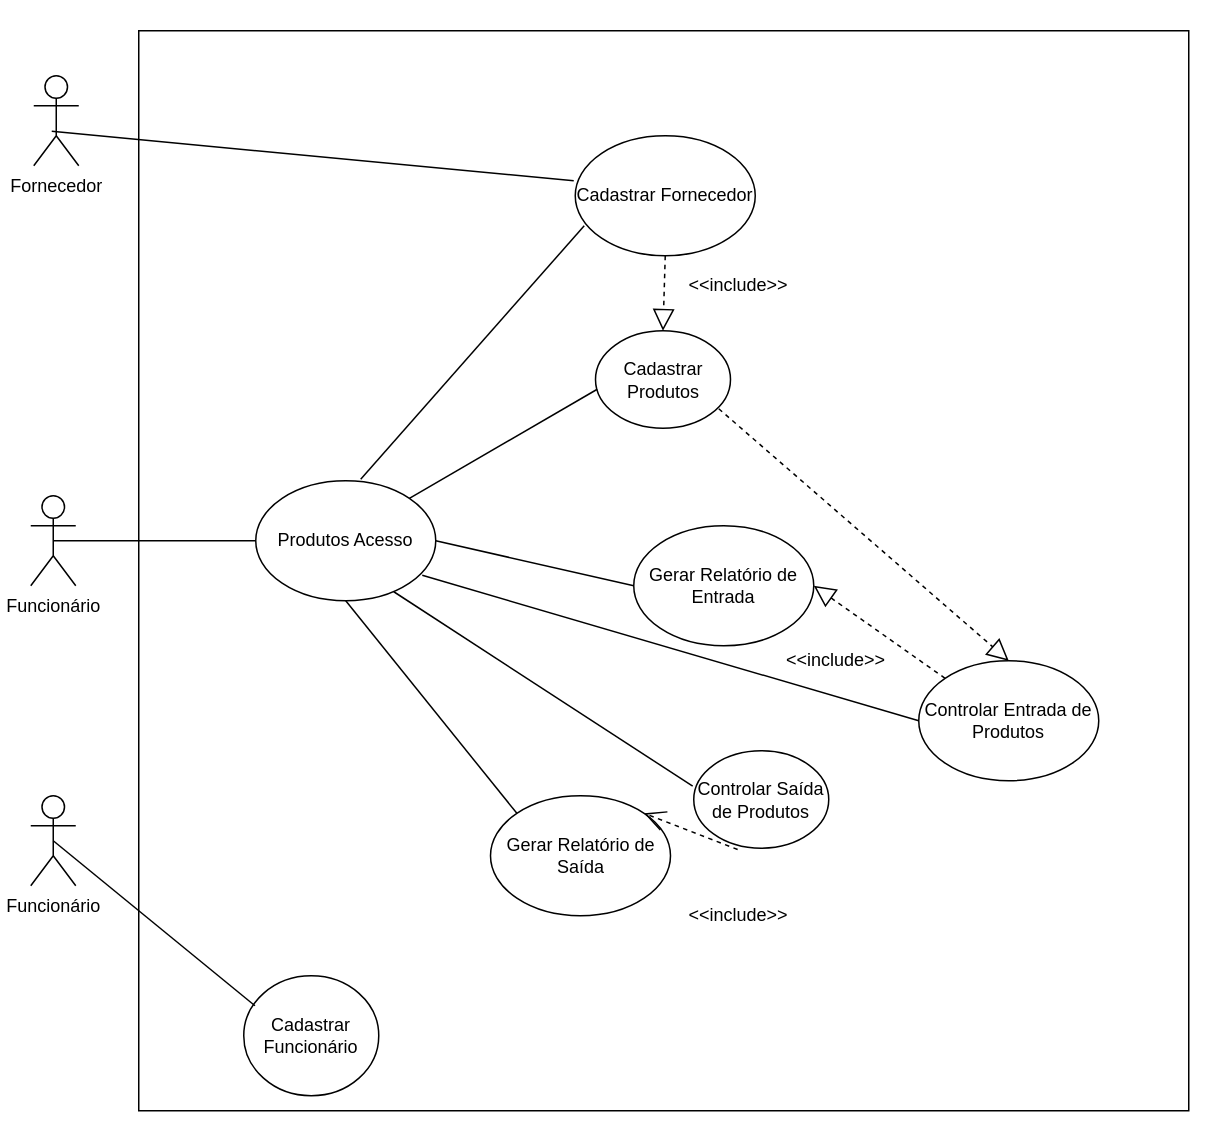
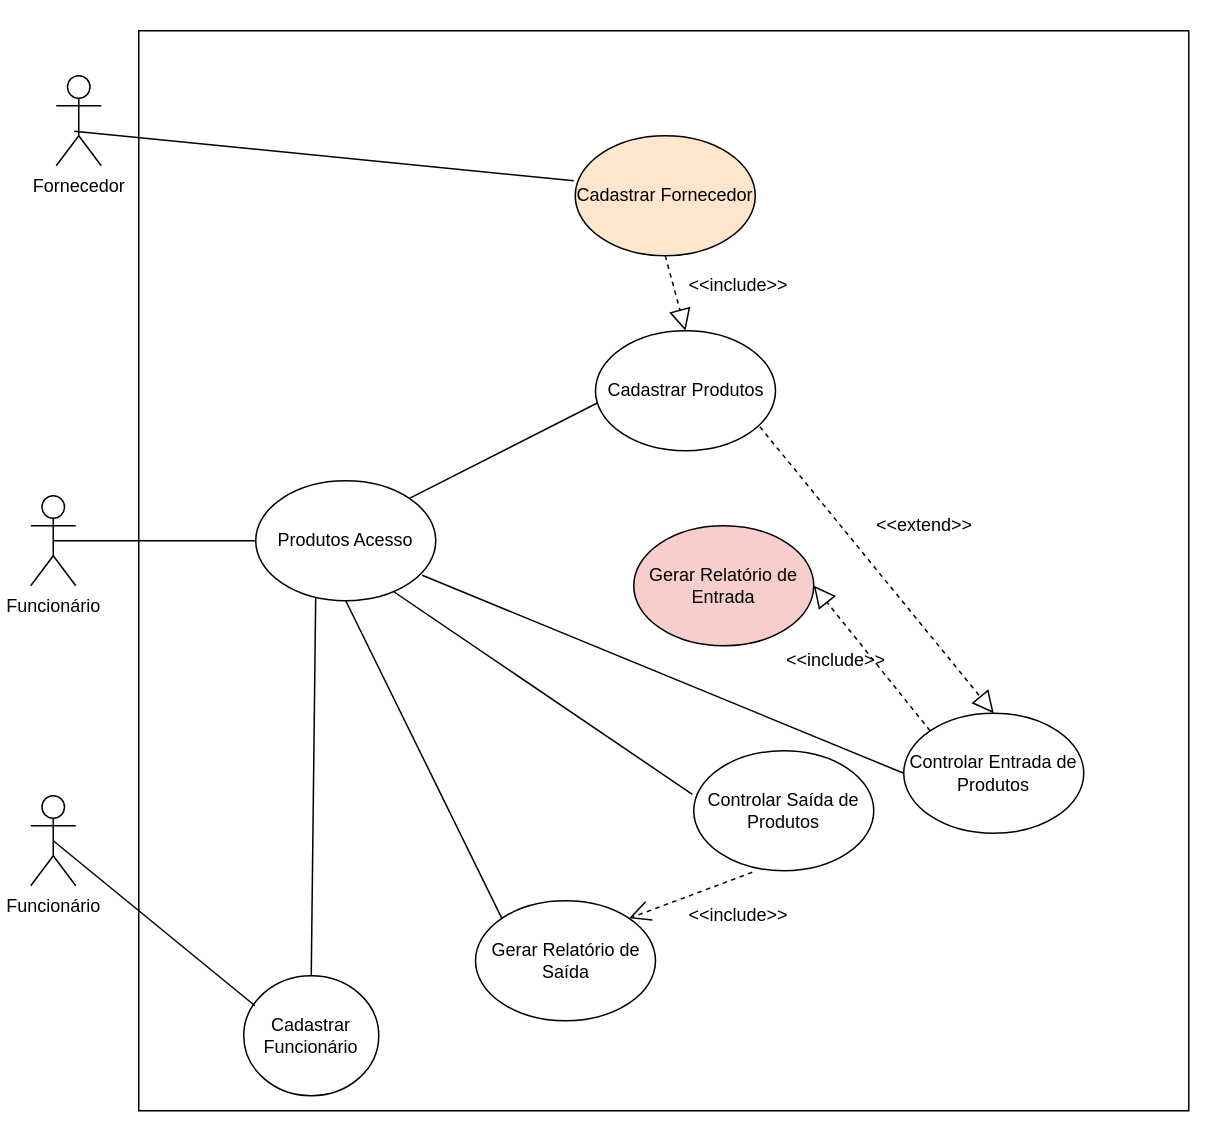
  <mxCell id="0" />
  <mxCell id="1" parent="0" />
  <mxCell id="2" value="" style="rounded=0;whiteSpace=wrap;html=1;" parent="1" vertex="1"><mxGeometry x="92" y="20" width="700" height="720" as="geometry" /></mxCell>
  <mxCell id="3" value="Produtos Acesso" style="ellipse;whiteSpace=wrap;html=1;" parent="1" vertex="1"><mxGeometry x="170" y="320" width="120" height="80" as="geometry" /></mxCell>
  <mxCell id="4" value="Funcionário" style="shape=umlActor;verticalLabelPosition=bottom;labelBackgroundColor=#ffffff;verticalAlign=top;html=1;outlineConnect=0;" parent="1" vertex="1"><mxGeometry x="20" y="330" width="30" height="60" as="geometry" /></mxCell>
  <mxCell id="5" value="" style="endArrow=none;html=1;exitX=0.5;exitY=0.5;exitDx=0;exitDy=0;exitPerimeter=0;entryX=0;entryY=0.5;entryDx=0;entryDy=0;" parent="1" source="4" target="3" edge="1"><mxGeometry width="50" height="50" relative="1" as="geometry"><mxPoint x="70" y="400" as="sourcePoint" /><mxPoint x="120" y="350" as="targetPoint" /></mxGeometry></mxCell>
- <mxCell id="6" value="Cadastrar Produtos" style="ellipse;whiteSpace=wrap;html=1;" parent="1" vertex="1"><mxGeometry x="396.5" y="220" width="90" height="65" as="geometry" /></mxCell>
- <mxCell id="7" value="Gerar Relatório de Entrada" style="ellipse;whiteSpace=wrap;html=1;" parent="1" vertex="1"><mxGeometry x="422" y="350" width="120" height="80" as="geometry" /></mxCell>
- <mxCell id="8" value="Gerar Relatório de Saída" style="ellipse;whiteSpace=wrap;html=1;" parent="1" vertex="1"><mxGeometry x="326.5" y="530" width="120" height="80" as="geometry" /></mxCell>
- <mxCell id="9" value="Cadastrar Fornecedor" style="ellipse;whiteSpace=wrap;html=1;" parent="1" vertex="1"><mxGeometry x="383" y="90" width="120" height="80" as="geometry" /></mxCell>
- <mxCell id="10" value="Controlar Entrada de Produtos" style="ellipse;whiteSpace=wrap;html=1;" parent="1" vertex="1"><mxGeometry x="612" y="440" width="120" height="80" as="geometry" /></mxCell>
- <mxCell id="11" value="Fornecedor" style="shape=umlActor;verticalLabelPosition=bottom;labelBackgroundColor=#ffffff;verticalAlign=top;html=1;" parent="1" vertex="1"><mxGeometry x="22" y="50" width="30" height="60" as="geometry" /></mxCell>
- <mxCell id="12" value="Controlar Saída de Produtos" style="ellipse;whiteSpace=wrap;html=1;" parent="1" vertex="1"><mxGeometry x="462" y="500" width="90" height="65" as="geometry" /></mxCell>
+ <mxCell id="6" value="Cadastrar Produtos" style="ellipse;whiteSpace=wrap;html=1;" parent="1" vertex="1"><mxGeometry x="396.5" y="220" width="120" height="80" as="geometry" /></mxCell>
+ <mxCell id="7" value="Gerar Relatório de Entrada" style="ellipse;whiteSpace=wrap;html=1;fillColor=#f8cecc;" parent="1" vertex="1"><mxGeometry x="422" y="350" width="120" height="80" as="geometry" /></mxCell>
+ <mxCell id="8" value="Gerar Relatório de Saída" style="ellipse;whiteSpace=wrap;html=1;" parent="1" vertex="1"><mxGeometry x="316.5" y="600" width="120" height="80" as="geometry" /></mxCell>
+ <mxCell id="9" value="Cadastrar Fornecedor" style="ellipse;whiteSpace=wrap;html=1;fillColor=#ffe6cc;" parent="1" vertex="1"><mxGeometry x="383" y="90" width="120" height="80" as="geometry" /></mxCell>
+ <mxCell id="10" value="Controlar Entrada de Produtos" style="ellipse;whiteSpace=wrap;html=1;" parent="1" vertex="1"><mxGeometry x="602" y="475" width="120" height="80" as="geometry" /></mxCell>
+ <mxCell id="11" value="Fornecedor" style="shape=umlActor;verticalLabelPosition=bottom;labelBackgroundColor=#ffffff;verticalAlign=top;html=1;" parent="1" vertex="1"><mxGeometry x="37" y="50" width="30" height="60" as="geometry" /></mxCell>
+ <mxCell id="12" value="Controlar Saída de Produtos" style="ellipse;whiteSpace=wrap;html=1;" parent="1" vertex="1"><mxGeometry x="462" y="500" width="120" height="80" as="geometry" /></mxCell>
  <mxCell id="13" value="" style="endArrow=block;dashed=1;endFill=0;endSize=12;html=1;exitX=0.5;exitY=1;exitDx=0;exitDy=0;entryX=0.5;entryY=0;entryDx=0;entryDy=0;" parent="1" source="9" target="6" edge="1"><mxGeometry width="160" relative="1" as="geometry"><mxPoint x="692" y="190" as="sourcePoint" /><mxPoint x="862" y="190" as="targetPoint" /></mxGeometry></mxCell>
  <mxCell id="14" value="" style="endArrow=block;dashed=1;endFill=0;endSize=12;html=1;exitX=0;exitY=0;exitDx=0;exitDy=0;entryX=1;entryY=0.5;entryDx=0;entryDy=0;" parent="1" source="10" target="7" edge="1"><mxGeometry width="160" relative="1" as="geometry"><mxPoint x="652" y="250" as="sourcePoint" /><mxPoint x="812" y="250" as="targetPoint" /></mxGeometry></mxCell>
  <mxCell id="15" value="" style="endArrow=open;dashed=1;endFill=0;endSize=12;html=1;exitX=0.325;exitY=1.013;exitDx=0;exitDy=0;exitPerimeter=0;entryX=1;entryY=0;entryDx=0;entryDy=0;" parent="1" source="12" target="8" edge="1"><mxGeometry width="160" relative="1" as="geometry"><mxPoint x="632" y="580" as="sourcePoint" /><mxPoint x="792" y="580" as="targetPoint" /></mxGeometry></mxCell>
  <mxCell id="16" value="" style="endArrow=none;html=1;exitX=0.4;exitY=0.617;exitDx=0;exitDy=0;exitPerimeter=0;" parent="1" source="11" edge="1"><mxGeometry width="50" height="50" relative="1" as="geometry"><mxPoint x="112" y="190" as="sourcePoint" /><mxPoint x="382" y="120" as="targetPoint" /></mxGeometry></mxCell>
  <mxCell id="17" value="&amp;lt;&amp;lt;include&amp;gt;&amp;gt;" style="text;html=1;resizable=0;points=[];autosize=1;align=left;verticalAlign=top;spacingTop=-4;" parent="1" vertex="1"><mxGeometry x="456.5" y="180" width="80" height="20" as="geometry" /></mxCell>
- <mxCell id="18" value="" style="endArrow=none;html=1;exitX=0.583;exitY=-0.012;exitDx=0;exitDy=0;exitPerimeter=0;entryX=0.05;entryY=0.75;entryDx=0;entryDy=0;entryPerimeter=0;" parent="1" source="3" target="9" edge="1"><mxGeometry width="50" height="50" relative="1" as="geometry"><mxPoint x="232" y="280" as="sourcePoint" /><mxPoint x="282" y="230" as="targetPoint" /></mxGeometry></mxCell>
  <mxCell id="19" value="" style="endArrow=none;html=1;exitX=1;exitY=0;exitDx=0;exitDy=0;entryX=0.013;entryY=0.6;entryDx=0;entryDy=0;entryPerimeter=0;" parent="1" source="3" target="6" edge="1"><mxGeometry width="50" height="50" relative="1" as="geometry"><mxPoint x="302" y="330" as="sourcePoint" /><mxPoint x="352" y="280" as="targetPoint" /></mxGeometry></mxCell>
  <mxCell id="20" value="" style="endArrow=none;html=1;exitX=0.5;exitY=1;exitDx=0;exitDy=0;entryX=0;entryY=0;entryDx=0;entryDy=0;" parent="1" source="3" target="8" edge="1"><mxGeometry width="50" height="50" relative="1" as="geometry"><mxPoint x="222" y="530" as="sourcePoint" /><mxPoint x="272" y="480" as="targetPoint" /></mxGeometry></mxCell>
  <mxCell id="21" value="" style="endArrow=none;html=1;exitX=0.767;exitY=0.925;exitDx=0;exitDy=0;exitPerimeter=0;entryX=-0.008;entryY=0.363;entryDx=0;entryDy=0;entryPerimeter=0;" parent="1" source="3" target="12" edge="1"><mxGeometry width="50" height="50" relative="1" as="geometry"><mxPoint x="352" y="520" as="sourcePoint" /><mxPoint x="402" y="470" as="targetPoint" /></mxGeometry></mxCell>
- <mxCell id="22" value="" style="endArrow=none;html=1;exitX=1;exitY=0.5;exitDx=0;exitDy=0;entryX=0;entryY=0.5;entryDx=0;entryDy=0;" parent="1" source="3" target="7" edge="1"><mxGeometry width="50" height="50" relative="1" as="geometry"><mxPoint x="352" y="370" as="sourcePoint" /><mxPoint x="402" y="320" as="targetPoint" /></mxGeometry></mxCell>
  <mxCell id="23" value="" style="endArrow=none;html=1;exitX=0.925;exitY=0.788;exitDx=0;exitDy=0;exitPerimeter=0;entryX=0;entryY=0.5;entryDx=0;entryDy=0;" parent="1" source="3" target="10" edge="1"><mxGeometry width="50" height="50" relative="1" as="geometry"><mxPoint x="432" y="480" as="sourcePoint" /><mxPoint x="482" y="430" as="targetPoint" /></mxGeometry></mxCell>
  <mxCell id="24" value="&amp;lt;&amp;lt;include&amp;gt;&amp;gt;" style="text;html=1;resizable=0;points=[];autosize=1;align=left;verticalAlign=top;spacingTop=-4;" parent="1" vertex="1"><mxGeometry x="522" y="430" width="80" height="20" as="geometry" /></mxCell>
  <mxCell id="25" value="&amp;lt;&amp;lt;include&amp;gt;&amp;gt;" style="text;html=1;resizable=0;points=[];autosize=1;align=left;verticalAlign=top;spacingTop=-4;" parent="1" vertex="1"><mxGeometry x="456.5" y="600" width="80" height="20" as="geometry" /></mxCell>
  <mxCell id="26" value="" style="endArrow=block;dashed=1;endFill=0;endSize=12;html=1;exitX=0.913;exitY=0.8;exitDx=0;exitDy=0;exitPerimeter=0;entryX=0.5;entryY=0;entryDx=0;entryDy=0;" parent="1" source="6" target="10" edge="1"><mxGeometry width="160" relative="1" as="geometry"><mxPoint x="562" y="270" as="sourcePoint" /><mxPoint x="722" y="270" as="targetPoint" /></mxGeometry></mxCell>
+ <mxCell id="27" value="&amp;lt;&amp;lt;extend&amp;gt;&amp;gt;" style="text;html=1;resizable=0;points=[];autosize=1;align=left;verticalAlign=top;spacingTop=-4;" parent="1" vertex="1"><mxGeometry x="582" y="340" width="80" height="20" as="geometry" /></mxCell>
  <mxCell id="28" value="Cadastrar Funcionário" style="ellipse;whiteSpace=wrap;html=1;" parent="1" vertex="1"><mxGeometry x="162" y="650" width="90" height="80" as="geometry" /></mxCell>
+ <mxCell id="29" value="" style="endArrow=none;html=1;entryX=0.333;entryY=0.975;entryDx=0;entryDy=0;exitX=0.5;exitY=0;exitDx=0;exitDy=0;entryPerimeter=0;" parent="1" source="28" target="3" edge="1"><mxGeometry width="50" height="50" relative="1" as="geometry"><mxPoint x="102" y="560" as="sourcePoint" /><mxPoint x="152" y="510" as="targetPoint" /></mxGeometry></mxCell>
  <mxCell id="30" value="" style="endArrow=none;html=1;exitX=0.5;exitY=0.5;exitDx=0;exitDy=0;exitPerimeter=0;entryX=0.083;entryY=0.25;entryDx=0;entryDy=0;entryPerimeter=0;" parent="1" source="31" target="28" edge="1"><mxGeometry width="50" height="50" relative="1" as="geometry"><mxPoint x="92" y="450" as="sourcePoint" /><mxPoint x="142" y="400" as="targetPoint" /></mxGeometry></mxCell>
  <mxCell id="31" value="Funcionário" style="shape=umlActor;verticalLabelPosition=bottom;labelBackgroundColor=#ffffff;verticalAlign=top;html=1;outlineConnect=0;" parent="1" vertex="1"><mxGeometry x="20" y="530" width="30" height="60" as="geometry" /></mxCell>
